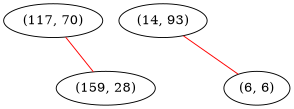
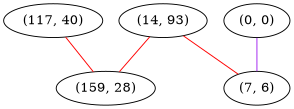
  graph {
    edge [color=red weight=1]
    n1 [label="(159, 28)"]
-   "(117, 70)"
-   "(6, 6)"
+   "(117, 70)" [label="(117, 40)"]
+   "(0, 0)"
+   "(6, 6)" [label="(7, 6)"]
    n5 [label="(14, 93)"]
    "(117, 70)" -- n1
+   "(0, 0)" -- "(6, 6)" [color=purple weight=4]
+   n5 -- n1
    n5 -- "(6, 6)"
  }
